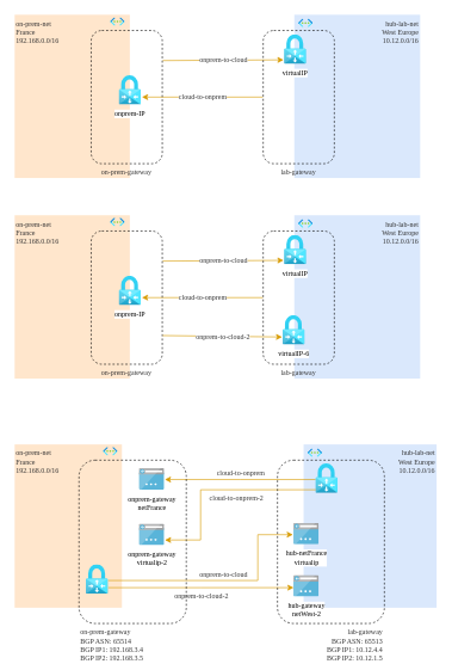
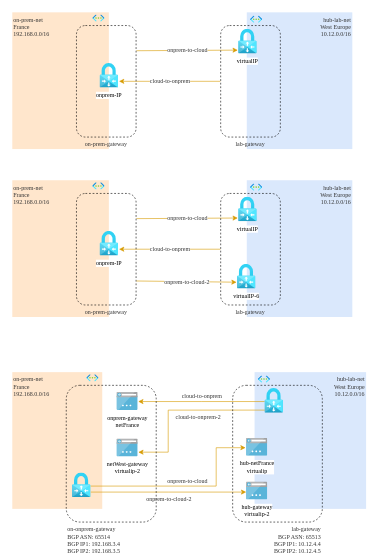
  <mxCell id="0" />
  <mxCell id="1" parent="0" />
  <mxCell id="2" value="hub-lab-net&lt;br style=&quot;font-size: 10px;&quot;&gt;West Europe&lt;br style=&quot;font-size: 10px;&quot;&gt;10.12.0.0/16" style="rounded=0;whiteSpace=wrap;html=1;fontFamily=Verdana;align=right;fillColor=#dae8fc;strokeColor=none;fontSize=10;fontColor=#333333;verticalAlign=top;shadow=0;" parent="1" vertex="1"><mxGeometry x="411" y="300" width="176" height="228" as="geometry" /></mxCell>
  <mxCell id="3" value="on-prem-net&lt;br style=&quot;font-size: 10px;&quot;&gt;France&lt;br style=&quot;font-size: 10px;&quot;&gt;192.168.0.0/16" style="rounded=0;whiteSpace=wrap;html=1;fontFamily=Verdana;align=left;fillColor=#ffe6cc;strokeColor=none;fontSize=10;labelPosition=center;verticalLabelPosition=middle;verticalAlign=top;fontColor=#333333;" parent="1" vertex="1"><mxGeometry x="20" y="300" width="161" height="228" as="geometry" /></mxCell>
  <mxCell id="4" value="" style="aspect=fixed;html=1;points=[];align=center;image;fontSize=12;image=img/lib/azure2/networking/Virtual_Networks.svg;fontFamily=Verdana;rounded=0;" parent="1" vertex="1"><mxGeometry x="417" y="305.91" width="20.25" height="12.09" as="geometry" /></mxCell>
  <mxCell id="5" value="virtualIP" style="aspect=fixed;html=1;points=[];align=center;image;fontSize=10;image=img/lib/azure2/networking/Virtual_Network_Gateways.svg;fontFamily=Verdana;rounded=0;" parent="1" vertex="1"><mxGeometry x="397.05" y="328" width="30.89" height="41" as="geometry" /></mxCell>
  <mxCell id="6" value="virtualIP-6" style="aspect=fixed;html=1;points=[];align=center;image;fontSize=10;image=img/lib/azure2/networking/Virtual_Network_Gateways.svg;fontFamily=Verdana;rounded=0;" parent="1" vertex="1"><mxGeometry x="395" y="440" width="30.89" height="41" as="geometry" /></mxCell>
  <mxCell id="7" value="onprem-IP" style="aspect=fixed;html=1;points=[];align=center;image;fontSize=10;image=img/lib/azure2/networking/Virtual_Network_Gateways.svg;fontFamily=Verdana;rounded=0;" parent="1" vertex="1"><mxGeometry x="166" y="385" width="30.89" height="41" as="geometry" /></mxCell>
  <mxCell id="8" value="" style="aspect=fixed;html=1;points=[];align=center;image;fontSize=12;image=img/lib/azure2/networking/Virtual_Networks.svg;fontFamily=Verdana;rounded=0;" parent="1" vertex="1"><mxGeometry x="154" y="303.91" width="20.25" height="12.09" as="geometry" /></mxCell>
  <mxCell id="9" value="cloud-to-onprem" style="endArrow=none;startArrow=classic;html=1;rounded=0;fontFamily=Verdana;fontSize=10;fontColor=#333333;fillColor=#ffe6cc;strokeColor=#d79b00;startFill=1;endFill=0;" parent="1" edge="1"><mxGeometry width="50" height="50" relative="1" as="geometry"><mxPoint x="198" y="415" as="sourcePoint" /><mxPoint x="367" y="415" as="targetPoint" /></mxGeometry></mxCell>
  <mxCell id="10" value="onprem-to-cloud" style="endArrow=classic;startArrow=none;html=1;rounded=0;fontFamily=Verdana;fontSize=10;fontColor=#333333;fillColor=#ffe6cc;strokeColor=#d79b00;startFill=0;" parent="1" edge="1"><mxGeometry width="50" height="50" relative="1" as="geometry"><mxPoint x="227" y="364" as="sourcePoint" /><mxPoint x="396" y="363" as="targetPoint" /></mxGeometry></mxCell>
  <mxCell id="11" value="on-prem-gateway" style="rounded=1;whiteSpace=wrap;html=1;fontFamily=Verdana;fontSize=10;fontColor=#333333;fillColor=none;dashed=1;labelPosition=center;verticalLabelPosition=bottom;align=center;verticalAlign=top;" parent="1" vertex="1"><mxGeometry x="127" y="322" width="99.44" height="186" as="geometry" /></mxCell>
  <mxCell id="12" value="onprem-to-cloud-2" style="endArrow=classic;startArrow=none;html=1;rounded=0;fontFamily=Verdana;fontSize=10;fontColor=#333333;fillColor=#ffe6cc;strokeColor=#d79b00;startFill=0;" parent="1" edge="1"><mxGeometry width="50" height="50" relative="1" as="geometry"><mxPoint x="227" y="468" as="sourcePoint" /><mxPoint x="394" y="470" as="targetPoint" /></mxGeometry></mxCell>
  <mxCell id="13" value="lab-gateway" style="rounded=1;whiteSpace=wrap;html=1;fontFamily=Verdana;fontSize=10;fontColor=#333333;fillColor=none;dashed=1;labelPosition=center;verticalLabelPosition=bottom;align=center;verticalAlign=top;" parent="1" vertex="1"><mxGeometry x="367.49" y="322" width="99.51" height="186" as="geometry" /></mxCell>
  <mxCell id="14" value="hub-lab-net&lt;br style=&quot;font-size: 10px;&quot;&gt;West Europe&lt;br style=&quot;font-size: 10px;&quot;&gt;10.12.0.0/16" style="rounded=0;whiteSpace=wrap;html=1;fontFamily=Verdana;align=right;fillColor=#dae8fc;strokeColor=none;fontSize=10;fontColor=#333333;verticalAlign=top;shadow=0;" parent="1" vertex="1"><mxGeometry x="424" y="620" width="186" height="228" as="geometry" /></mxCell>
  <mxCell id="15" value="on-prem-net&lt;br style=&quot;font-size: 10px;&quot;&gt;France&lt;br style=&quot;font-size: 10px;&quot;&gt;192.168.0.0/16" style="rounded=0;whiteSpace=wrap;html=1;fontFamily=Verdana;align=left;fillColor=#ffe6cc;strokeColor=none;fontSize=10;labelPosition=center;verticalLabelPosition=middle;verticalAlign=top;fontColor=#333333;" parent="1" vertex="1"><mxGeometry x="20" y="620" width="150" height="228" as="geometry" /></mxCell>
  <mxCell id="16" value="" style="aspect=fixed;html=1;points=[];align=center;image;fontSize=12;image=img/lib/azure2/networking/Virtual_Networks.svg;fontFamily=Verdana;rounded=0;" parent="1" vertex="1"><mxGeometry x="430" y="625.91" width="20.25" height="12.09" as="geometry" /></mxCell>
  <mxCell id="17" value="" style="aspect=fixed;html=1;points=[];align=center;image;fontSize=12;image=img/lib/azure2/networking/Virtual_Networks.svg;fontFamily=Verdana;rounded=0;" parent="1" vertex="1"><mxGeometry x="144" y="623.91" width="20.25" height="12.09" as="geometry" /></mxCell>
  <mxCell id="18" value="&lt;span style=&quot;color: rgb(51 , 51 , 51)&quot;&gt;onprem-to-cloud-2&lt;/span&gt;" style="edgeStyle=orthogonalEdgeStyle;rounded=0;orthogonalLoop=1;jettySize=auto;html=1;fontFamily=Verdana;fontSize=10;strokeColor=#D79B00;labelPosition=center;verticalLabelPosition=bottom;align=center;verticalAlign=top;" parent="1" source="19" target="24" edge="1"><mxGeometry relative="1" as="geometry"><Array as="points"><mxPoint x="280" y="820" /><mxPoint x="280" y="820" /></Array></mxGeometry></mxCell>
  <mxCell id="19" value="" style="aspect=fixed;html=1;points=[];align=center;image;fontSize=10;image=img/lib/azure2/networking/Virtual_Network_Gateways.svg;fontFamily=Verdana;rounded=0;" parent="1" vertex="1"><mxGeometry x="120" y="788" width="30.89" height="41" as="geometry" /></mxCell>
- <mxCell id="20" value="onprem-gateway&lt;br&gt;virtualip-2" style="sketch=0;aspect=fixed;html=1;points=[];align=center;image;fontSize=10;image=img/lib/mscae/App_Service_IPAddress.svg;fontFamily=Verdana;" parent="1" vertex="1"><mxGeometry x="194" y="731" width="35.71" height="30" as="geometry" /></mxCell>
+ <mxCell id="20" value="netWest-gateway&lt;br&gt;virtualip-2" style="sketch=0;aspect=fixed;html=1;points=[];align=center;image;fontSize=10;image=img/lib/mscae/App_Service_IPAddress.svg;fontFamily=Verdana;" parent="1" vertex="1"><mxGeometry x="194" y="731" width="35.71" height="30" as="geometry" /></mxCell>
  <mxCell id="21" value="onprem-gateway&lt;br&gt;netFrance" style="sketch=0;aspect=fixed;html=1;points=[];align=center;image;fontSize=10;image=img/lib/mscae/App_Service_IPAddress.svg;fontFamily=Verdana;" parent="1" vertex="1"><mxGeometry x="194" y="653.5" width="35.71" height="30" as="geometry" /></mxCell>
  <mxCell id="22" value="&lt;span style=&quot;color: rgb(51 , 51 , 51)&quot;&gt;cloud-to-onprem&lt;/span&gt;" style="edgeStyle=orthogonalEdgeStyle;rounded=0;orthogonalLoop=1;jettySize=auto;html=1;fontFamily=Verdana;fontSize=10;strokeColor=#D79B00;labelPosition=center;verticalLabelPosition=top;align=center;verticalAlign=bottom;" parent="1" source="23" edge="1"><mxGeometry relative="1" as="geometry"><mxPoint x="230" y="669" as="targetPoint" /><Array as="points"><mxPoint x="335" y="669" /><mxPoint x="230" y="669" /></Array></mxGeometry></mxCell>
  <mxCell id="23" value="" style="aspect=fixed;html=1;points=[];align=center;image;fontSize=10;image=img/lib/azure2/networking/Virtual_Network_Gateways.svg;fontFamily=Verdana;rounded=0;" parent="1" vertex="1"><mxGeometry x="440.94" y="647" width="30.89" height="41" as="geometry" /></mxCell>
- <mxCell id="24" value="hub-gateway&lt;br&gt;netWest-2" style="sketch=0;aspect=fixed;html=1;points=[];align=center;image;fontSize=10;image=img/lib/mscae/App_Service_IPAddress.svg;fontFamily=Verdana;" parent="1" vertex="1"><mxGeometry x="410.05" y="803" width="35.71" height="30" as="geometry" /></mxCell>
+ <mxCell id="24" value="hub-gateway&lt;br&gt;virtualip-2" style="sketch=0;aspect=fixed;html=1;points=[];align=center;image;fontSize=10;image=img/lib/mscae/App_Service_IPAddress.svg;fontFamily=Verdana;" parent="1" vertex="1"><mxGeometry x="410.05" y="803" width="35.71" height="30" as="geometry" /></mxCell>
  <mxCell id="25" value="hub-netFrance&lt;br&gt;virtualip" style="sketch=0;aspect=fixed;html=1;points=[];align=center;image;fontSize=10;image=img/lib/mscae/App_Service_IPAddress.svg;fontFamily=Verdana;" parent="1" vertex="1"><mxGeometry x="410.05" y="730" width="35.71" height="30" as="geometry" /></mxCell>
  <mxCell id="26" value="&lt;span style=&quot;color: rgb(51 , 51 , 51)&quot;&gt;onprem-to-cloud&lt;/span&gt;" style="edgeStyle=orthogonalEdgeStyle;rounded=0;orthogonalLoop=1;jettySize=auto;html=1;fontFamily=Verdana;fontSize=10;entryX=-0.029;entryY=0.533;entryDx=0;entryDy=0;entryPerimeter=0;strokeColor=#D79B00;labelPosition=center;verticalLabelPosition=top;align=center;verticalAlign=bottom;" parent="1" source="19" target="25" edge="1"><mxGeometry relative="1" as="geometry"><mxPoint x="160.89" y="817.486" as="sourcePoint" /><mxPoint x="420.05" y="818" as="targetPoint" /><Array as="points"><mxPoint x="360" y="810" /><mxPoint x="360" y="746" /></Array></mxGeometry></mxCell>
  <mxCell id="27" value="&lt;span style=&quot;color: rgb(51 , 51 , 51)&quot;&gt;cloud-to-onprem-2&lt;/span&gt;" style="edgeStyle=orthogonalEdgeStyle;rounded=0;orthogonalLoop=1;jettySize=auto;html=1;fontFamily=Verdana;fontSize=10;entryX=1.012;entryY=0.748;entryDx=0;entryDy=0;entryPerimeter=0;exitX=0.002;exitY=0.885;exitDx=0;exitDy=0;exitPerimeter=0;strokeColor=#D79B00;labelPosition=center;verticalLabelPosition=bottom;align=center;verticalAlign=top;" parent="1" source="23" target="20" edge="1"><mxGeometry x="-0.207" relative="1" as="geometry"><mxPoint x="450.94" y="678.514" as="sourcePoint" /><mxPoint x="236.71" y="677.7" as="targetPoint" /><Array as="points"><mxPoint x="280" y="684" /><mxPoint x="280" y="753" /></Array><mxPoint as="offset" /></mxGeometry></mxCell>
- <mxCell id="28" value="on-prem-gateway&lt;br&gt;BGP ASN: 65514&lt;br&gt;BGP IP1: 192.168.3.4&lt;br&gt;BGP IP2: 192.168.3.5" style="rounded=1;whiteSpace=wrap;html=1;fontFamily=Verdana;fontSize=10;fontColor=#333333;fillColor=none;dashed=1;labelPosition=center;verticalLabelPosition=bottom;align=left;verticalAlign=top;" parent="1" vertex="1"><mxGeometry x="110" y="642" width="150" height="228" as="geometry" /></mxCell>
- <mxCell id="29" value="lab-gateway&lt;br&gt;BGP ASN: 65513&lt;br&gt;BGP IP1: 10.12.4.4&lt;br&gt;BGP IP2: 10.12.1.5" style="rounded=1;whiteSpace=wrap;html=1;fontFamily=Verdana;fontSize=10;fontColor=#333333;fillColor=none;dashed=1;labelPosition=center;verticalLabelPosition=bottom;align=right;verticalAlign=top;" parent="1" vertex="1"><mxGeometry x="387.49" y="642" width="149.51" height="228" as="geometry" /></mxCell>
+ <mxCell id="28" value="on-onprem-gateway&lt;br&gt;BGP ASN: 65514&lt;br&gt;BGP IP1: 192.168.3.4&lt;br&gt;BGP IP2: 192.168.3.5" style="rounded=1;whiteSpace=wrap;html=1;fontFamily=Verdana;fontSize=10;fontColor=#333333;fillColor=none;dashed=1;labelPosition=center;verticalLabelPosition=bottom;align=left;verticalAlign=top;" parent="1" vertex="1"><mxGeometry x="110" y="642" width="150" height="228" as="geometry" /></mxCell>
+ <mxCell id="29" value="lab-gateway&lt;br&gt;BGP ASN: 65513&lt;br&gt;BGP IP1: 10.12.4.4&lt;br&gt;BGP IP2: 10.12.4.5" style="rounded=1;whiteSpace=wrap;html=1;fontFamily=Verdana;fontSize=10;fontColor=#333333;fillColor=none;dashed=1;labelPosition=center;verticalLabelPosition=bottom;align=right;verticalAlign=top;" parent="1" vertex="1"><mxGeometry x="387.49" y="642" width="149.51" height="228" as="geometry" /></mxCell>
  <mxCell id="30" value="hub-lab-net&lt;br style=&quot;font-size: 10px;&quot;&gt;West Europe&lt;br style=&quot;font-size: 10px;&quot;&gt;10.12.0.0/16" style="rounded=0;whiteSpace=wrap;html=1;fontFamily=Verdana;align=right;fillColor=#dae8fc;strokeColor=none;fontSize=10;fontColor=#333333;verticalAlign=top;shadow=0;" vertex="1" parent="1"><mxGeometry x="411" y="20" width="176" height="228" as="geometry" /></mxCell>
  <mxCell id="31" value="on-prem-net&lt;br style=&quot;font-size: 10px;&quot;&gt;France&lt;br style=&quot;font-size: 10px;&quot;&gt;192.168.0.0/16" style="rounded=0;whiteSpace=wrap;html=1;fontFamily=Verdana;align=left;fillColor=#ffe6cc;strokeColor=none;fontSize=10;labelPosition=center;verticalLabelPosition=middle;verticalAlign=top;fontColor=#333333;" vertex="1" parent="1"><mxGeometry x="20" y="20" width="161" height="228" as="geometry" /></mxCell>
  <mxCell id="32" value="" style="aspect=fixed;html=1;points=[];align=center;image;fontSize=12;image=img/lib/azure2/networking/Virtual_Networks.svg;fontFamily=Verdana;rounded=0;" vertex="1" parent="1"><mxGeometry x="417" y="25.91" width="20.25" height="12.09" as="geometry" /></mxCell>
  <mxCell id="33" value="virtualIP" style="aspect=fixed;html=1;points=[];align=center;image;fontSize=10;image=img/lib/azure2/networking/Virtual_Network_Gateways.svg;fontFamily=Verdana;rounded=0;" vertex="1" parent="1"><mxGeometry x="397.05" y="48" width="30.89" height="41" as="geometry" /></mxCell>
  <mxCell id="34" value="onprem-IP" style="aspect=fixed;html=1;points=[];align=center;image;fontSize=10;image=img/lib/azure2/networking/Virtual_Network_Gateways.svg;fontFamily=Verdana;rounded=0;" vertex="1" parent="1"><mxGeometry x="166" y="105" width="30.89" height="41" as="geometry" /></mxCell>
  <mxCell id="35" value="" style="aspect=fixed;html=1;points=[];align=center;image;fontSize=12;image=img/lib/azure2/networking/Virtual_Networks.svg;fontFamily=Verdana;rounded=0;" vertex="1" parent="1"><mxGeometry x="154" y="23.91" width="20.25" height="12.09" as="geometry" /></mxCell>
  <mxCell id="36" value="cloud-to-onprem" style="endArrow=none;startArrow=classic;html=1;rounded=0;fontFamily=Verdana;fontSize=10;fontColor=#333333;fillColor=#ffe6cc;strokeColor=#d79b00;startFill=1;endFill=0;" edge="1" parent="1"><mxGeometry width="50" height="50" relative="1" as="geometry"><mxPoint x="198" y="135" as="sourcePoint" /><mxPoint x="367" y="135" as="targetPoint" /></mxGeometry></mxCell>
  <mxCell id="37" value="onprem-to-cloud" style="endArrow=classic;startArrow=none;html=1;rounded=0;fontFamily=Verdana;fontSize=10;fontColor=#333333;fillColor=#ffe6cc;strokeColor=#d79b00;startFill=0;" edge="1" parent="1"><mxGeometry width="50" height="50" relative="1" as="geometry"><mxPoint x="227" y="84" as="sourcePoint" /><mxPoint x="396" y="83" as="targetPoint" /></mxGeometry></mxCell>
  <mxCell id="38" value="on-prem-gateway" style="rounded=1;whiteSpace=wrap;html=1;fontFamily=Verdana;fontSize=10;fontColor=#333333;fillColor=none;dashed=1;labelPosition=center;verticalLabelPosition=bottom;align=center;verticalAlign=top;" vertex="1" parent="1"><mxGeometry x="127" y="42" width="99.44" height="186" as="geometry" /></mxCell>
  <mxCell id="39" value="lab-gateway" style="rounded=1;whiteSpace=wrap;html=1;fontFamily=Verdana;fontSize=10;fontColor=#333333;fillColor=none;dashed=1;labelPosition=center;verticalLabelPosition=bottom;align=center;verticalAlign=top;" vertex="1" parent="1"><mxGeometry x="367.49" y="42" width="99.51" height="186" as="geometry" /></mxCell>
